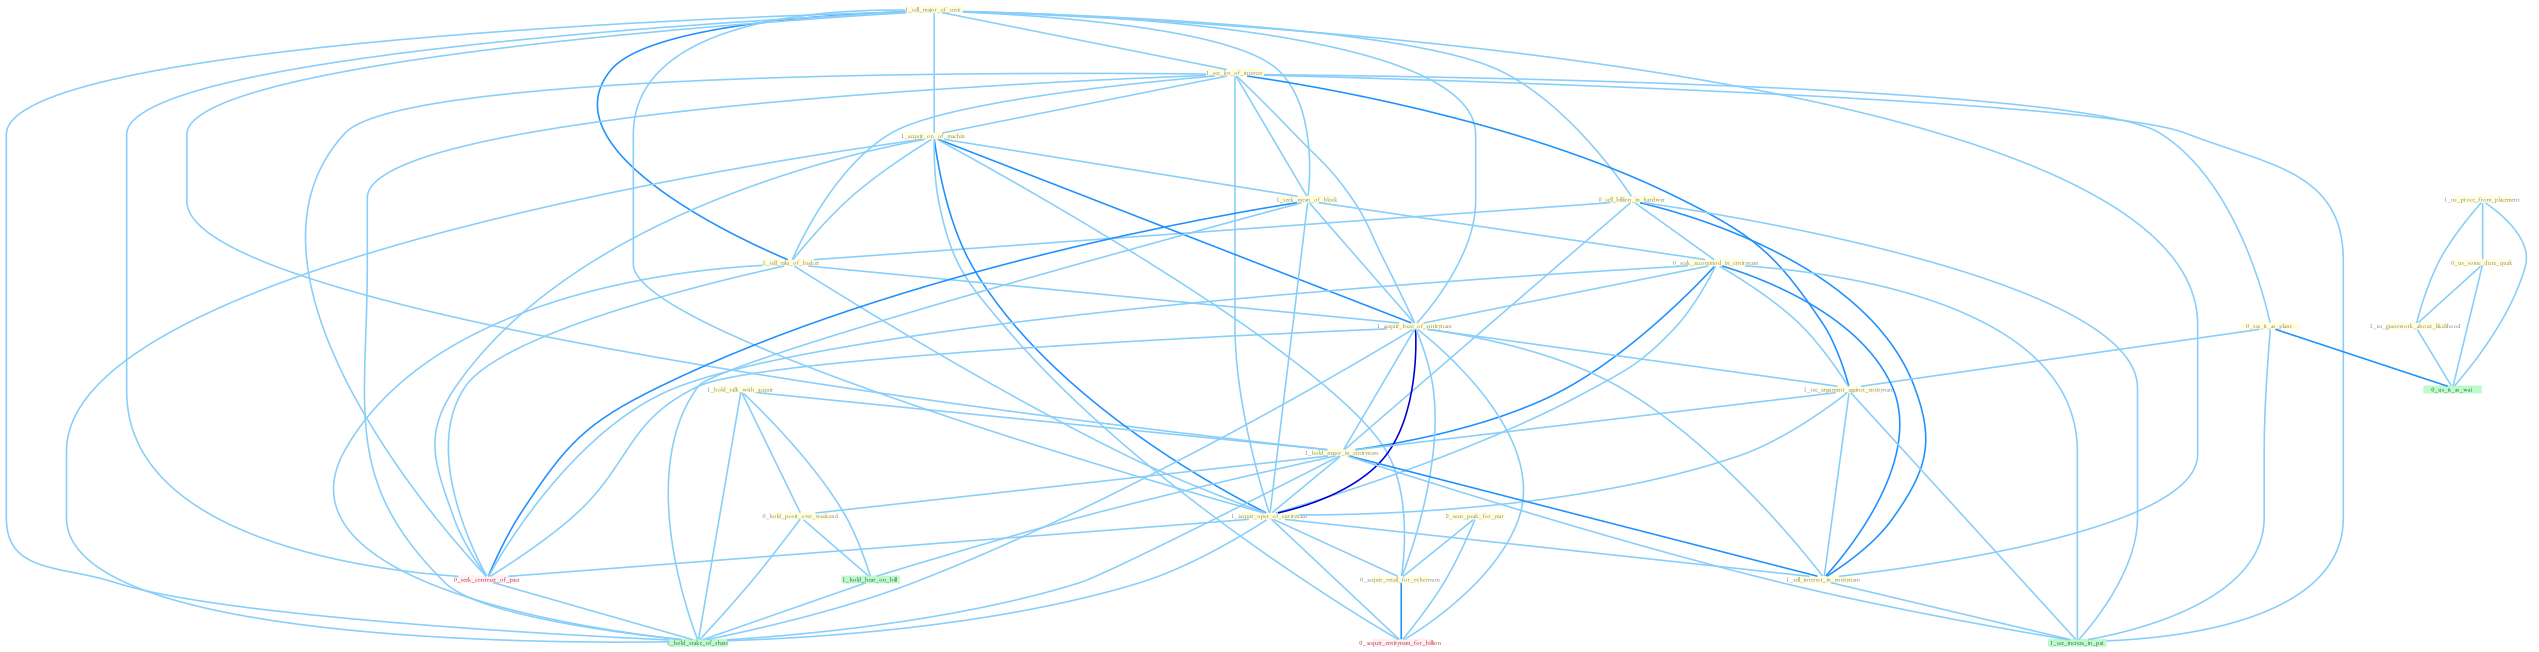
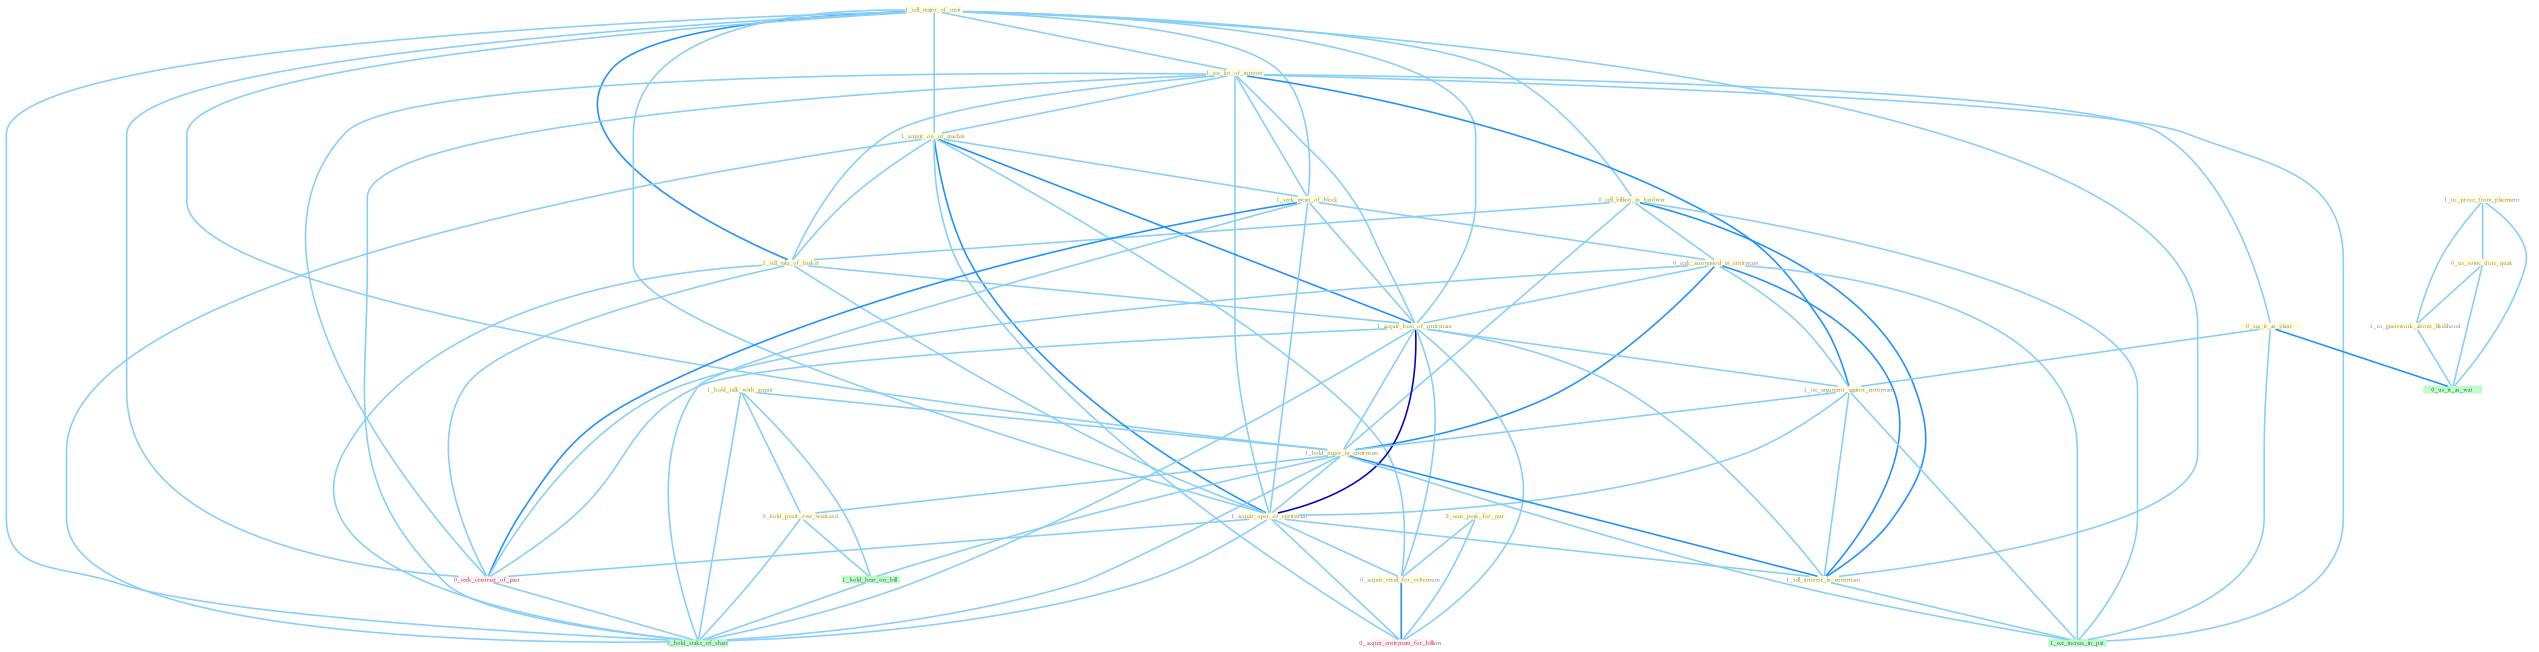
  graph {
    fontname="EB Garamond"
    node [color="#ffffe0" fixedsize=true fontcolor="#8b7d6b" fontname="EB Garamond" fontsize=4 shape=polygon style=filled]
    edge [color="#87cefa" fontname="EB Garamond" w=1]
    "1_sell_major_of_unit " [height=.06 width=.5]
    "1_see_lot_of_interest " [height=.06 width=.5]
    "0_sell_billion_in_hardwar " [height=.06 width=.5]
    "1_acquir_on_of_machin " [height=.06 width=.5]
    "1_sell_valu_of_basket " [height=.06 width=.5]
    "0_see_it_as_plant " [height=.06 width=.5]
    "1_seek_mean_of_block " [height=.06 width=.5]
    "1_us_proce_from_placement " [height=.06 width=.5]
    "0_seek_accommod_in_entitynam " [height=.06 width=.5]
    "1_acquir_busi_of_entitynam " [height=.06 width=.5]
    "0_us_some_dure_quak " [height=.06 width=.5]
    "1_see_argument_against_entitynam " [height=.06 width=.5]
    n13 [height=.06 label="1_hold_talk_with_acquir" width=.5]
    "1_hold_major_in_entitynam " [height=.06 width=.5]
    "0_hold_posit_over_weekend " [height=.06 width=.5]
    "1_acquir_oper_of_entitynam " [height=.06 width=.5]
    "1_us_guesswork_about_likelihood " [height=.06 width=.5]
    "1_sell_interest_in_entitynam " [height=.06 width=.5]
    "0_seen_peak_for_year " [height=.06 width=.5]
    "0_acquir_retail_for_othernum " [height=.06 width=.5]
    "0_seek_contract_of_pact " [color="#fff0f5" fontcolor="#b22222" height=.06 width=.5]
    "0_acquir_entitynam_for_billion " [color="#fff0f5" fontcolor="#b22222" height=.06 width=.5]
    "1_hold_stake_of_share " [color="#BDFCC9" fontcolor="#2f4f4f" height=.06 width=.5]
    "1_see_increas_in_pai " [color="#BDFCC9" fontcolor="#2f4f4f" height=.06 width=.5]
    "0_us_it_as_wai " [color="#BDFCC9" fontcolor="#2f4f4f" height=.06 width=.5]
    "1_hold_hear_on_bill " [color="#BDFCC9" fontcolor="#2f4f4f" height=.06 width=.5]
    subgraph sub_1 {
      "1_sell_major_of_unit "
      "1_see_lot_of_interest "
      "0_sell_billion_in_hardwar "
      "1_acquir_on_of_machin "
      "1_sell_valu_of_basket "
      "0_see_it_as_plant "
      "1_seek_mean_of_block "
      "1_us_proce_from_placement "
      "0_seek_accommod_in_entitynam "
      "1_acquir_busi_of_entitynam "
      "0_us_some_dure_quak "
      "1_see_argument_against_entitynam "
      n13
      "1_hold_major_in_entitynam "
      "0_hold_posit_over_weekend "
      "1_acquir_oper_of_entitynam "
      "1_us_guesswork_about_likelihood "
      "1_sell_interest_in_entitynam "
      "0_seen_peak_for_year "
      "0_acquir_retail_for_othernum "
    }
    subgraph sub_2 {
      "0_seek_contract_of_pact "
      "0_acquir_entitynam_for_billion "
    }
    "1_sell_major_of_unit " -- "1_see_lot_of_interest "
    "1_sell_major_of_unit " -- "0_sell_billion_in_hardwar "
    "1_sell_major_of_unit " -- "1_acquir_on_of_machin "
    "1_sell_major_of_unit " -- "1_sell_valu_of_basket " [color="#1e90ff" w=2]
    "1_sell_major_of_unit " -- "1_seek_mean_of_block "
    "1_sell_major_of_unit " -- "1_acquir_busi_of_entitynam "
    "1_sell_major_of_unit " -- "1_hold_major_in_entitynam "
    "1_sell_major_of_unit " -- "1_acquir_oper_of_entitynam "
    "1_sell_major_of_unit " -- "1_sell_interest_in_entitynam "
    "1_sell_major_of_unit " -- "0_seek_contract_of_pact "
    "1_sell_major_of_unit " -- "1_hold_stake_of_share "
    "1_see_lot_of_interest " -- "1_acquir_on_of_machin "
    "1_see_lot_of_interest " -- "1_sell_valu_of_basket "
    "1_see_lot_of_interest " -- "0_see_it_as_plant "
    "1_see_lot_of_interest " -- "1_seek_mean_of_block "
    "1_see_lot_of_interest " -- "1_acquir_busi_of_entitynam "
    "1_see_lot_of_interest " -- "1_see_argument_against_entitynam " [color="#1e90ff"]
    "1_see_lot_of_interest " -- "1_acquir_oper_of_entitynam "
    "1_see_lot_of_interest " -- "0_seek_contract_of_pact "
    "1_see_lot_of_interest " -- "1_hold_stake_of_share "
    "1_see_lot_of_interest " -- "1_see_increas_in_pai "
    "0_sell_billion_in_hardwar " -- "1_sell_valu_of_basket "
    "0_sell_billion_in_hardwar " -- "0_seek_accommod_in_entitynam "
    "0_sell_billion_in_hardwar " -- "1_hold_major_in_entitynam "
    "0_sell_billion_in_hardwar " -- "1_sell_interest_in_entitynam " [color="#1e90ff" w=2]
    "0_sell_billion_in_hardwar " -- "1_see_increas_in_pai "
    "1_acquir_on_of_machin " -- "1_sell_valu_of_basket "
    "1_acquir_on_of_machin " -- "1_seek_mean_of_block "
    "1_acquir_on_of_machin " -- "1_acquir_busi_of_entitynam " [color="#1e90ff" w=2]
    "1_acquir_on_of_machin " -- "1_acquir_oper_of_entitynam " [color="#1e90ff" w=2]
    "1_acquir_on_of_machin " -- "0_acquir_retail_for_othernum "
-   "1_acquir_on_of_machin " -- "0_seek_contract_of_pact "
    "1_acquir_on_of_machin " -- "0_acquir_entitynam_for_billion "
    "1_acquir_on_of_machin " -- "1_hold_stake_of_share "
    "1_sell_valu_of_basket " -- "1_acquir_busi_of_entitynam "
    "1_sell_valu_of_basket " -- "1_acquir_oper_of_entitynam "
    "1_sell_valu_of_basket " -- "0_seek_contract_of_pact "
    "1_sell_valu_of_basket " -- "1_hold_stake_of_share "
    "0_see_it_as_plant " -- "1_see_argument_against_entitynam "
    "0_see_it_as_plant " -- "1_see_increas_in_pai "
    "0_see_it_as_plant " -- "0_us_it_as_wai " [color="#1e90ff" w=2]
    "1_seek_mean_of_block " -- "0_seek_accommod_in_entitynam "
    "1_seek_mean_of_block " -- "1_acquir_busi_of_entitynam "
    "1_seek_mean_of_block " -- "1_acquir_oper_of_entitynam "
    "1_seek_mean_of_block " -- "0_seek_contract_of_pact " [color="#1e90ff" w=2]
    "1_seek_mean_of_block " -- "1_hold_stake_of_share "
    "1_us_proce_from_placement " -- "0_us_some_dure_quak "
    "1_us_proce_from_placement " -- "1_us_guesswork_about_likelihood "
    "1_us_proce_from_placement " -- "0_us_it_as_wai "
    "0_seek_accommod_in_entitynam " -- "1_acquir_busi_of_entitynam "
    "0_seek_accommod_in_entitynam " -- "1_see_argument_against_entitynam "
    "0_seek_accommod_in_entitynam " -- "1_hold_major_in_entitynam " [color="#1e90ff" w=2]
-   "0_seek_accommod_in_entitynam " -- "1_acquir_oper_of_entitynam "
    "0_seek_accommod_in_entitynam " -- "1_sell_interest_in_entitynam " [color="#1e90ff" w=2]
    "0_seek_accommod_in_entitynam " -- "0_seek_contract_of_pact "
    "0_seek_accommod_in_entitynam " -- "1_see_increas_in_pai "
    "1_acquir_busi_of_entitynam " -- "1_see_argument_against_entitynam "
    "1_acquir_busi_of_entitynam " -- "1_hold_major_in_entitynam "
    "1_acquir_busi_of_entitynam " -- "1_acquir_oper_of_entitynam " [color="#0000cd" w=3]
    "1_acquir_busi_of_entitynam " -- "1_sell_interest_in_entitynam "
    "1_acquir_busi_of_entitynam " -- "0_acquir_retail_for_othernum "
    "1_acquir_busi_of_entitynam " -- "0_seek_contract_of_pact "
    "1_acquir_busi_of_entitynam " -- "0_acquir_entitynam_for_billion "
    "1_acquir_busi_of_entitynam " -- "1_hold_stake_of_share "
    "0_us_some_dure_quak " -- "1_us_guesswork_about_likelihood "
    "0_us_some_dure_quak " -- "0_us_it_as_wai "
    "1_see_argument_against_entitynam " -- "1_hold_major_in_entitynam "
    "1_see_argument_against_entitynam " -- "1_acquir_oper_of_entitynam "
    "1_see_argument_against_entitynam " -- "1_sell_interest_in_entitynam "
    "1_see_argument_against_entitynam " -- "1_see_increas_in_pai "
    n13 -- "1_hold_major_in_entitynam "
    n13 -- "0_hold_posit_over_weekend "
    n13 -- "1_hold_stake_of_share "
    n13 -- "1_hold_hear_on_bill "
    "1_hold_major_in_entitynam " -- "0_hold_posit_over_weekend "
    "1_hold_major_in_entitynam " -- "1_acquir_oper_of_entitynam "
    "1_hold_major_in_entitynam " -- "1_sell_interest_in_entitynam " [color="#1e90ff" w=2]
    "1_hold_major_in_entitynam " -- "1_hold_stake_of_share "
    "1_hold_major_in_entitynam " -- "1_see_increas_in_pai "
    "1_hold_major_in_entitynam " -- "1_hold_hear_on_bill "
    "0_hold_posit_over_weekend " -- "1_hold_stake_of_share "
    "0_hold_posit_over_weekend " -- "1_hold_hear_on_bill "
    "1_acquir_oper_of_entitynam " -- "1_sell_interest_in_entitynam "
    "1_acquir_oper_of_entitynam " -- "0_acquir_retail_for_othernum "
    "1_acquir_oper_of_entitynam " -- "0_seek_contract_of_pact "
    "1_acquir_oper_of_entitynam " -- "0_acquir_entitynam_for_billion "
    "1_acquir_oper_of_entitynam " -- "1_hold_stake_of_share "
    "1_us_guesswork_about_likelihood " -- "0_us_it_as_wai "
    "1_sell_interest_in_entitynam " -- "1_see_increas_in_pai "
    "0_seen_peak_for_year " -- "0_acquir_retail_for_othernum "
    "0_seen_peak_for_year " -- "0_acquir_entitynam_for_billion "
    "0_acquir_retail_for_othernum " -- "0_acquir_entitynam_for_billion " [color="#1e90ff" w=2]
    "0_seek_contract_of_pact " -- "1_hold_stake_of_share "
    "1_hold_hear_on_bill " -- "1_hold_stake_of_share "
  }
